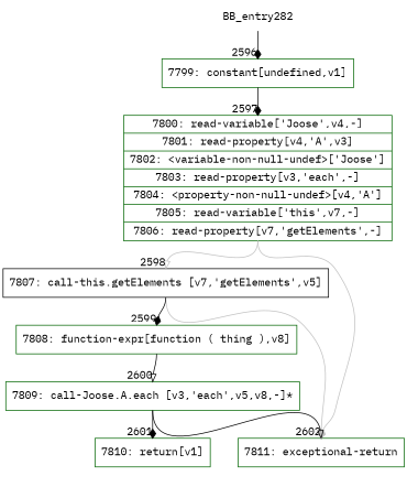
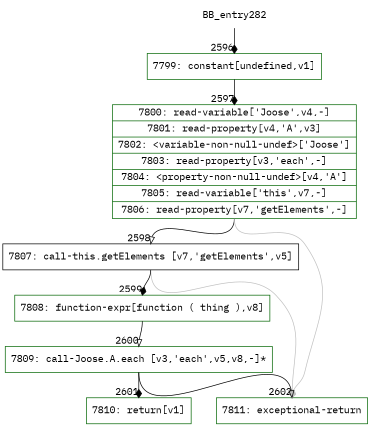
  digraph {
    fontname="IBM Plex Mono"
    rankdir=TD
    node [color=darkgreen fontname="IBM Plex Mono" shape=record]
    edge [arrowhead=diamond fontname="IBM Plex Mono" headport=n tailport=s]
    BB_entry282 [shape=none]
    n2 [label="{7799: constant[undefined,v1]}"]
    n3 [label="{7800: read-variable['Joose',v4,-]|7801: read-property[v4,'A',v3]|7802: \<variable-non-null-undef\>['Joose']|7803: read-property[v3,'each',-]|7804: \<property-non-null-undef\>[v4,'A']|7805: read-variable['this',v7,-]|7806: read-property[v7,'getElements',-]}"]
    n4 [color=black label="{7807: call-this.getElements [v7,'getElements',v5]}"]
    n5 [label="{7811: exceptional-return}"]
    n6 [label="{7808: function-expr[function ( thing ),v8]}"]
    n7 [label="{7809: call-Joose.A.each [v3,'each',v5,v8,-]*}"]
    n8 [label="{7810: return[v1]}"]
    BB_entry282 -> n2 [headlabel="    2596"]
    n2 -> n3 [headlabel="      2597"]
-   n3 -> n4 [arrowhead=onormal headlabel="      2598" color=gray]
+   n3 -> n4 [arrowhead=onormal headlabel="      2598"]
    n3 -> n5 [color=gray headlabel="      2602"]
    n4 -> n5 [color=gray]
    n4 -> n6 [headlabel="      2599"]
    n6 -> n7 [arrowhead=onormal headlabel="      2600"]
    n7 -> n5 [arrowhead=onormal color=black]
    n7 -> n8 [headlabel="      2601"]
  }
